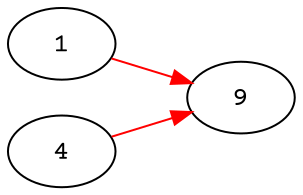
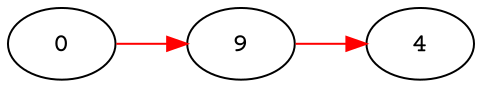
  strict digraph {
    fontname="Courier Prime"
    rankdir=LR
    node [fontname="Courier Prime"]
    edge [color=red cond=false fontname="Courier Prime"]
-   1 [entry=true]
+   1 [entry=true label=0]
    9
    4
    1 -> 9
-   4 -> 9
+   9 -> 4
  }
